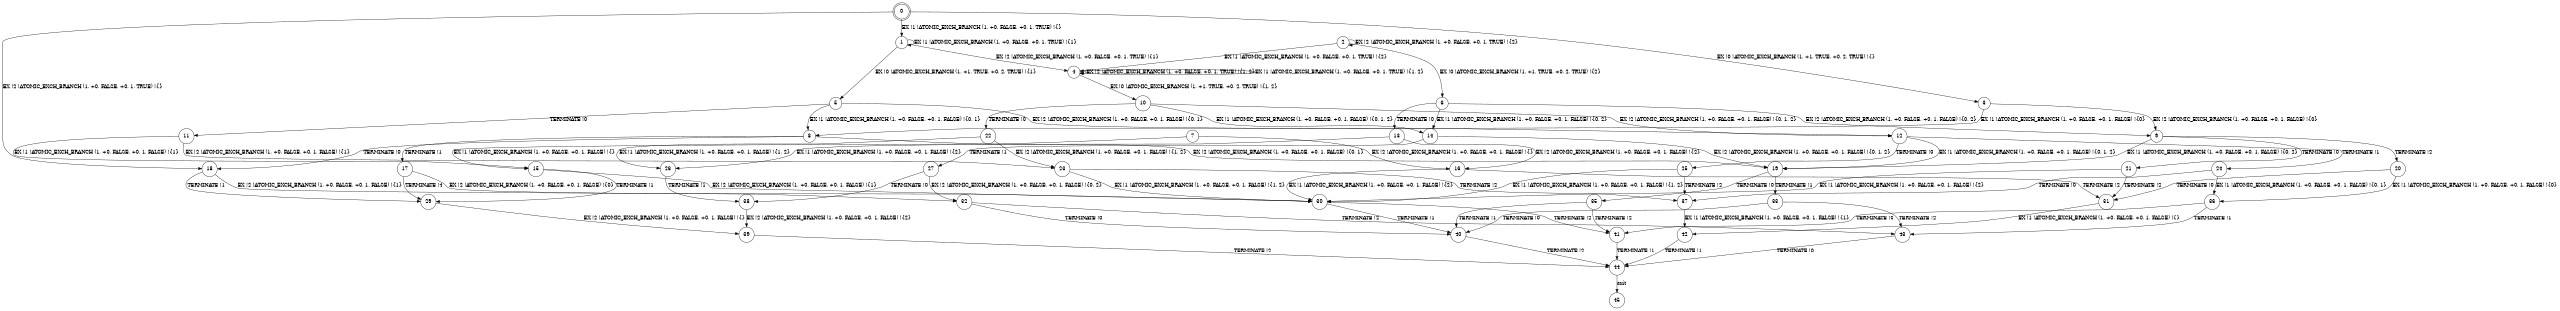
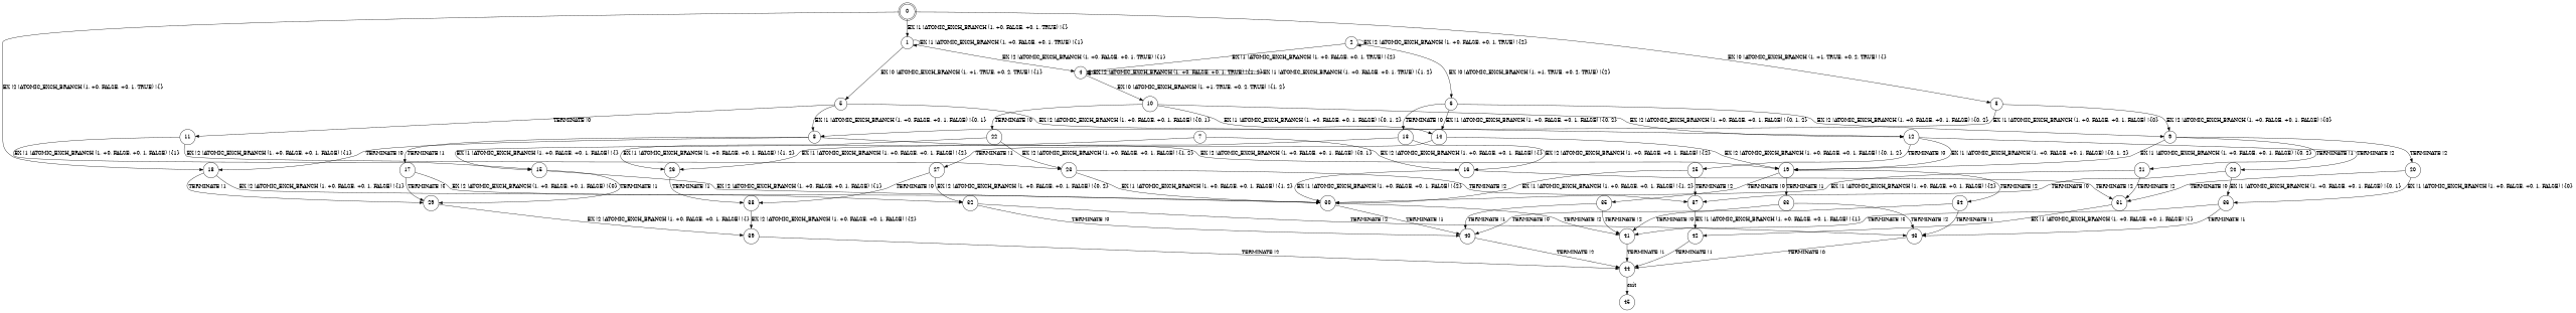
  digraph {
    node [shape=circle]
    0 [peripheries=2]
    1
    3
    18
    4
    5
    2
    6
    8
    9
    10
    11
    12
    13
    14
    7
    15
    16
    17
    19
    20
    21
    22
    23
    24
    25
    26
    27
    29
    30
    31
    32
    33
+   34
    35
    36
    37
    38
    39
    40
    41
    42
    43
    44
    45
    0 -> 1 [label="EX !1 !ATOMIC_EXCH_BRANCH (1, +0, FALSE, +0, 1, TRUE) !{}"]
    0 -> 3 [label="EX !0 !ATOMIC_EXCH_BRANCH (1, +1, TRUE, +0, 2, TRUE) !{}"]
    0 -> 18 [label="EX !2 !ATOMIC_EXCH_BRANCH (1, +0, FALSE, +0, 1, TRUE) !{}"]
    1 -> 1 [label="EX !1 !ATOMIC_EXCH_BRANCH (1, +0, FALSE, +0, 1, TRUE) !{1}"]
    1 -> 4 [label="EX !2 !ATOMIC_EXCH_BRANCH (1, +0, FALSE, +0, 1, TRUE) !{1}"]
    1 -> 5 [label="EX !0 !ATOMIC_EXCH_BRANCH (1, +1, TRUE, +0, 2, TRUE) !{1}"]
    3 -> 8 [label="EX !1 !ATOMIC_EXCH_BRANCH (1, +0, FALSE, +0, 1, FALSE) !{0}"]
    3 -> 9 [label="EX !2 !ATOMIC_EXCH_BRANCH (1, +0, FALSE, +0, 1, FALSE) !{0}"]
    18 -> 29 [label="TERMINATE !1"]
    18 -> 30 [label="EX !2 !ATOMIC_EXCH_BRANCH (1, +0, FALSE, +0, 1, FALSE) !{1}"]
    4 -> 4 [label="EX !2 !ATOMIC_EXCH_BRANCH (1, +0, FALSE, +0, 1, TRUE) !{1, 2}"]
    4 -> 4 [label="EX !1 !ATOMIC_EXCH_BRANCH (1, +0, FALSE, +0, 1, TRUE) !{1, 2}"]
    4 -> 10 [label="EX !0 !ATOMIC_EXCH_BRANCH (1, +1, TRUE, +0, 2, TRUE) !{1, 2}"]
    5 -> 8 [label="EX !1 !ATOMIC_EXCH_BRANCH (1, +0, FALSE, +0, 1, FALSE) !{0, 1}"]
    5 -> 11 [label="TERMINATE !0"]
    5 -> 12 [label="EX !2 !ATOMIC_EXCH_BRANCH (1, +0, FALSE, +0, 1, FALSE) !{0, 1}"]
    2 -> 4 [label="EX !1 !ATOMIC_EXCH_BRANCH (1, +0, FALSE, +0, 1, TRUE) !{2}"]
    2 -> 2 [label="EX !2 !ATOMIC_EXCH_BRANCH (1, +0, FALSE, +0, 1, TRUE) !{2}"]
    2 -> 6 [label="EX !0 !ATOMIC_EXCH_BRANCH (1, +1, TRUE, +0, 2, TRUE) !{2}"]
    6 -> 9 [label="EX !2 !ATOMIC_EXCH_BRANCH (1, +0, FALSE, +0, 1, FALSE) !{0, 2}"]
    6 -> 13 [label="TERMINATE !0"]
    6 -> 14 [label="EX !1 !ATOMIC_EXCH_BRANCH (1, +0, FALSE, +0, 1, FALSE) !{0, 2}"]
    8 -> 18 [label="TERMINATE !0"]
    8 -> 17 [label="TERMINATE !1"]
    8 -> 19 [label="EX !2 !ATOMIC_EXCH_BRANCH (1, +0, FALSE, +0, 1, FALSE) !{0, 1}"]
    9 -> 19 [label="EX !1 !ATOMIC_EXCH_BRANCH (1, +0, FALSE, +0, 1, FALSE) !{0, 2}"]
    9 -> 20 [label="TERMINATE !2"]
-   9 -> 21 [label="TERMINATE !0"]
+   9 -> 21 [label="TERMINATE !1"]
    10 -> 12 [label="EX !2 !ATOMIC_EXCH_BRANCH (1, +0, FALSE, +0, 1, FALSE) !{0, 1, 2}"]
    10 -> 14 [label="EX !1 !ATOMIC_EXCH_BRANCH (1, +0, FALSE, +0, 1, FALSE) !{0, 1, 2}"]
    10 -> 22 [label="TERMINATE !0"]
    11 -> 15 [label="EX !1 !ATOMIC_EXCH_BRANCH (1, +0, FALSE, +0, 1, FALSE) !{1}"]
    11 -> 23 [label="EX !2 !ATOMIC_EXCH_BRANCH (1, +0, FALSE, +0, 1, FALSE) !{1}"]
    12 -> 19 [label="EX !1 !ATOMIC_EXCH_BRANCH (1, +0, FALSE, +0, 1, FALSE) !{0, 1, 2}"]
-   12 -> 24 [label="TERMINATE !1"]
+   12 -> 24 [label="TERMINATE !2"]
    12 -> 25 [label="TERMINATE !0"]
    13 -> 16 [label="EX !2 !ATOMIC_EXCH_BRANCH (1, +0, FALSE, +0, 1, FALSE) !{2}"]
    13 -> 26 [label="EX !1 !ATOMIC_EXCH_BRANCH (1, +0, FALSE, +0, 1, FALSE) !{2}"]
    14 -> 19 [label="EX !2 !ATOMIC_EXCH_BRANCH (1, +0, FALSE, +0, 1, FALSE) !{0, 1, 2}"]
    14 -> 27 [label="TERMINATE !1"]
    7 -> 15 [label="EX !1 !ATOMIC_EXCH_BRANCH (1, +0, FALSE, +0, 1, FALSE) !{}"]
    7 -> 16 [label="EX !2 !ATOMIC_EXCH_BRANCH (1, +0, FALSE, +0, 1, FALSE) !{}"]
    15 -> 29 [label="TERMINATE !1"]
    15 -> 30 [label="EX !2 !ATOMIC_EXCH_BRANCH (1, +0, FALSE, +0, 1, FALSE) !{1}"]
    16 -> 30 [label="EX !1 !ATOMIC_EXCH_BRANCH (1, +0, FALSE, +0, 1, FALSE) !{2}"]
    16 -> 31 [label="TERMINATE !2"]
-   17 -> 29 [label="TERMINATE !4"]
+   17 -> 29 [label="TERMINATE !0"]
    17 -> 32 [label="EX !2 !ATOMIC_EXCH_BRANCH (1, +0, FALSE, +0, 1, FALSE) !{0}"]
    19 -> 33 [label="TERMINATE !1"]
+   19 -> 34 [label="TERMINATE !2"]
    19 -> 35 [label="TERMINATE !0"]
    20 -> 31 [label="TERMINATE !0"]
    20 -> 36 [label="EX !1 !ATOMIC_EXCH_BRANCH (1, +0, FALSE, +0, 1, FALSE) !{0}"]
    21 -> 30 [label="EX !1 !ATOMIC_EXCH_BRANCH (1, +0, FALSE, +0, 1, FALSE) !{2}"]
    21 -> 31 [label="TERMINATE !2"]
    22 -> 23 [label="EX !2 !ATOMIC_EXCH_BRANCH (1, +0, FALSE, +0, 1, FALSE) !{1, 2}"]
    22 -> 26 [label="EX !1 !ATOMIC_EXCH_BRANCH (1, +0, FALSE, +0, 1, FALSE) !{1, 2}"]
    23 -> 30 [label="EX !1 !ATOMIC_EXCH_BRANCH (1, +0, FALSE, +0, 1, FALSE) !{1, 2}"]
    23 -> 37 [label="TERMINATE !2"]
    24 -> 36 [label="EX !1 !ATOMIC_EXCH_BRANCH (1, +0, FALSE, +0, 1, FALSE) !{0, 1}"]
    24 -> 37 [label="TERMINATE !0"]
    25 -> 30 [label="EX !1 !ATOMIC_EXCH_BRANCH (1, +0, FALSE, +0, 1, FALSE) !{1, 2}"]
    25 -> 37 [label="TERMINATE !2"]
    26 -> 38 [label="TERMINATE !1"]
    27 -> 32 [label="EX !2 !ATOMIC_EXCH_BRANCH (1, +0, FALSE, +0, 1, FALSE) !{0, 2}"]
    27 -> 38 [label="TERMINATE !0"]
    29 -> 39 [label="EX !2 !ATOMIC_EXCH_BRANCH (1, +0, FALSE, +0, 1, FALSE) !{}"]
    30 -> 40 [label="TERMINATE !1"]
    30 -> 41 [label="TERMINATE !2"]
    31 -> 42 [label="EX !1 !ATOMIC_EXCH_BRANCH (1, +0, FALSE, +0, 1, FALSE) !{}"]
    32 -> 40 [label="TERMINATE !0"]
    32 -> 43 [label="TERMINATE !2"]
    33 -> 40 [label="TERMINATE !0"]
    33 -> 43 [label="TERMINATE !2"]
+   34 -> 41 [label="TERMINATE !0"]
+   34 -> 43 [label="TERMINATE !1"]
    35 -> 40 [label="TERMINATE !1"]
    35 -> 41 [label="TERMINATE !2"]
    36 -> 41 [label="TERMINATE !0"]
    36 -> 43 [label="TERMINATE !1"]
    37 -> 42 [label="EX !1 !ATOMIC_EXCH_BRANCH (1, +0, FALSE, +0, 1, FALSE) !{1}"]
    38 -> 39 [label="EX !2 !ATOMIC_EXCH_BRANCH (1, +0, FALSE, +0, 1, FALSE) !{2}"]
    39 -> 44 [label="TERMINATE !2"]
    40 -> 44 [label="TERMINATE !2"]
    41 -> 44 [label="TERMINATE !1"]
    42 -> 44 [label="TERMINATE !1"]
    43 -> 44 [label="TERMINATE !0"]
    44 -> 45 [label=exit]
  }
